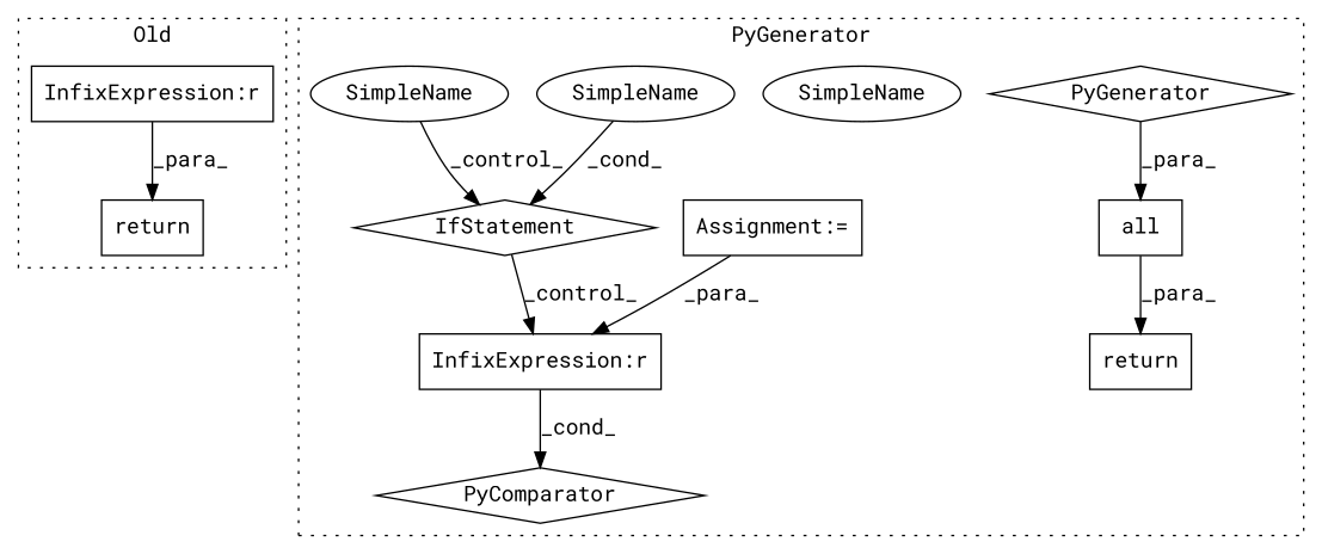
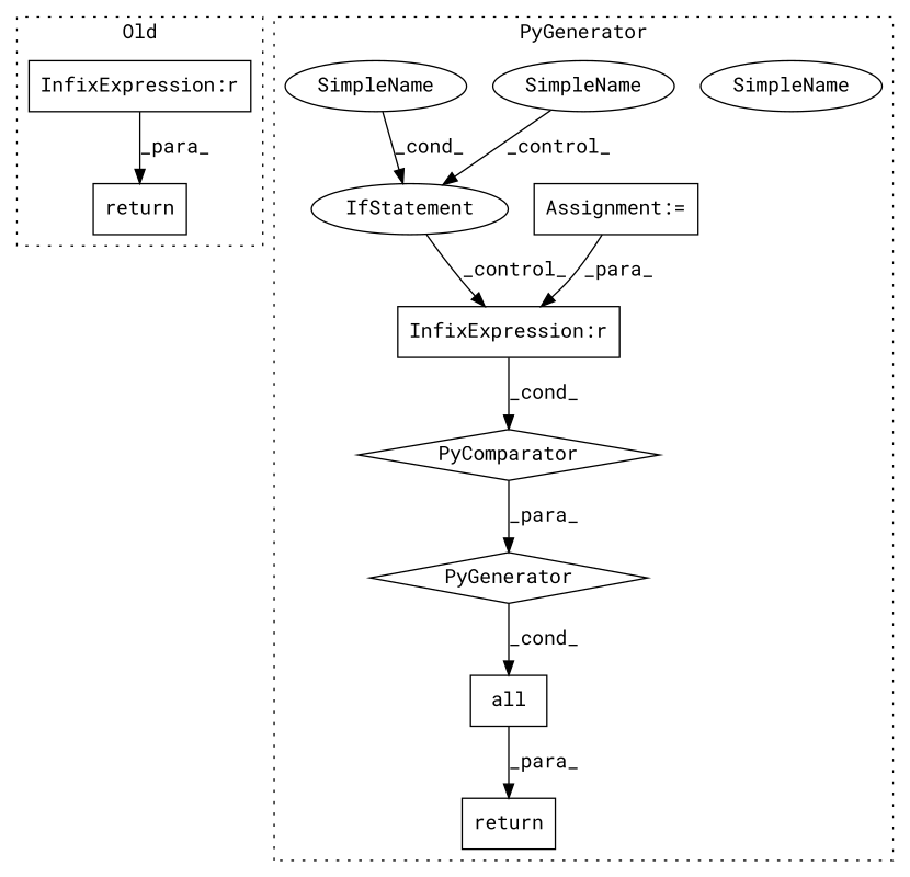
  digraph {
    fontname="Roboto Mono"
    node [a=42 fontname="Roboto Mono" l=5 s=5586 shape=box]
    edge [fontname="Roboto Mono"]
    n1 [a=41 l=7 label=return]
    n2 [a=27 l=4 label="InfixExpression:r" s=5611]
    n3 [a=32 l="13,-3" label=all s="5593,5809"]
    n4 [a=41 l=7 label=return]
    n5 [a=7 l=28 label="Assignment:=" s=5775]
    n6 [a=113 l=28 label=PyComparator s=5775 shape=diamond]
    n7 [a=107 l=203 label=PyGenerator s=5606 shape=diamond]
    n8 [a=27 l=4 label="InfixExpression:r" s=5621]
-   n9 [a=25 l=29 label=IfStatement s=5685 shape=diamond]
+   n9 [a=25 l=29 label=IfStatement s=5685 shape=ellipse]
    n10 [label=SimpleName s=5709 shape=ellipse]
    n11 [label=SimpleName s=5798 shape=ellipse]
    n12 [label=SimpleName s=5709 shape=ellipse]
    subgraph cluster_1 {
      label=Old
      style=dotted
      n1
      n2
    }
    subgraph cluster_2 {
      label=PyGenerator
      style=dotted
      n3
      n4
      n5
      n6
      n7
      n8
      n9
      n10
      n11
      n12
    }
    n2 -> n1 [label=_para_]
    n3 -> n4 [label=_para_]
    n5 -> n8 [label=_para_]
-   n7 -> n3 [label=_para_]
+   n6 -> n7 [label=_para_]
+   n7 -> n3 [label=_cond_]
    n8 -> n6 [label=_cond_]
    n9 -> n8 [label=_control_]
    n11 -> n9 [label=_control_]
    n12 -> n9 [label=_cond_]
  }
